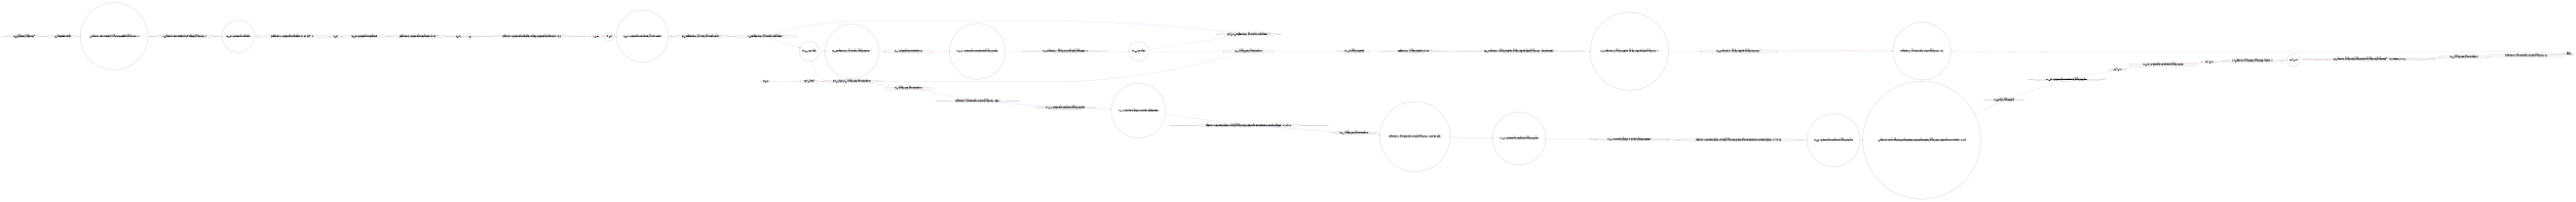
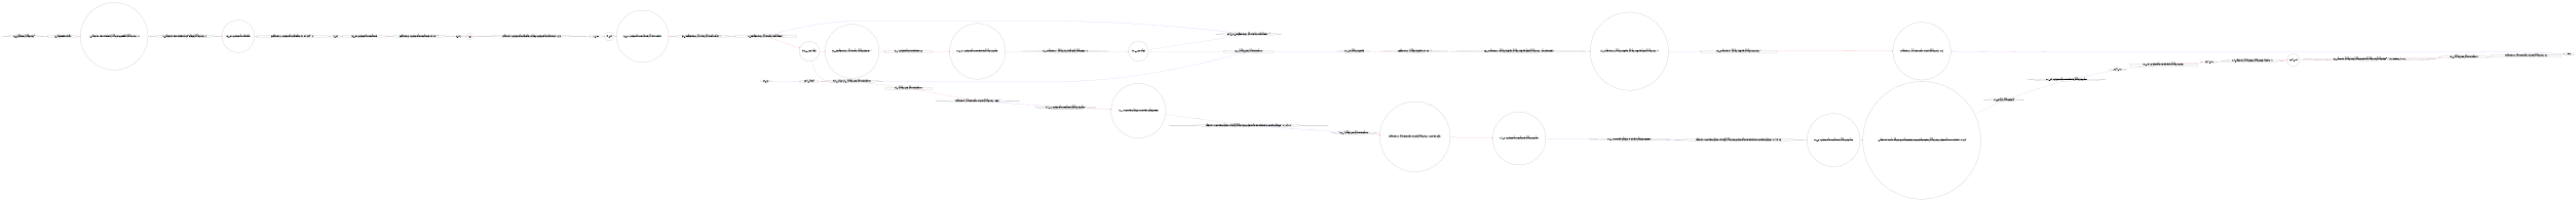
  digraph {
    rankdir=LR
    node [shape=circle]
    edge [color=purple]
    "r28 := @parameter0: java.lang.String[]" [shape=diamond]
    "r0 = \"sample/HelloWorld.class\"" [shape=house]
    "r1 = staticinvoke <lsieun.utils.FileUtils: java.lang.String getFilePath(java.lang.String)>(r0)"
    "r2 = staticinvoke <lsieun.utils.FileUtils: byte[] readBytes(java.lang.String)>(r1)" [shape=hexagon]
    "$r3 = new org.objectweb.asm.ClassReader"
    "specialinvoke $r3.<org.objectweb.asm.ClassReader: void <init>(byte[])>(r2)" [shape=house]
    "r4 = $r3" [shape=house]
    "$r5 = new org.objectweb.asm.tree.ClassNode" [shape=house]
    "specialinvoke $r5.<org.objectweb.asm.tree.ClassNode: void <init>()>()" [shape=hexagon]
    "r6 = $r5" [shape=diamond]
    "b0 = 6"
    "virtualinvoke r4.<org.objectweb.asm.ClassReader: void accept(org.objectweb.asm.ClassVisitor,int)>(r6, b0)" [shape=diamond]
    "r7 = \"test\"" [shape=house]
    n14 [label="r49 = null"]
    "$r8 = r6.<org.objectweb.asm.tree.ClassNode: java.util.List methods>"
    "r30 = interfaceinvoke $r8.<java.util.List: java.util.Iterator iterator()>()" [shape=hexagon]
    "$z0 = interfaceinvoke r30.<java.util.Iterator: boolean hasNext()>()" [shape=house]
    "if $z0 == 0 goto (branch)"
    "$r26 = interfaceinvoke r30.<java.util.Iterator: java.lang.Object next()>()"
    "if r29 != null goto $r9 = <java.lang.System: java.io.PrintStream out>" [shape=hexagon]
    "r31 = (org.objectweb.asm.tree.MethodNode) $r26" [shape=house]
    "$r22 = <java.lang.System: java.io.PrintStream out>" [shape=house]
    "$r9 = <java.lang.System: java.io.PrintStream out>" [shape=house]
    "$r27 = r31.<org.objectweb.asm.tree.MethodNode: java.lang.String name>"
    "$z1 = virtualinvoke $r27.<java.lang.String: boolean equals(java.lang.Object)>(r7)" [shape=diamond]
    "if $z1 == 0 goto (branch)"
    "goto [?= $z0 = interfaceinvoke r30.<java.util.Iterator: boolean hasNext()>()]" [shape=hexagon]
    "r29 = r31" [shape=diamond]
    "goto [?= (branch)]" [shape=house]
    "$r21 = new java.lang.StringBuilder" [shape=hexagon]
    "virtualinvoke $r9.<java.io.PrintStream: void println(java.lang.String)>(\"Origin:\")" [shape=diamond]
    "specialinvoke $r21.<java.lang.StringBuilder: void <init>()>()" [shape=diamond]
    "$r23 = virtualinvoke $r21.<java.lang.StringBuilder: java.lang.StringBuilder append(java.lang.String)>(\"Can not find method: \")" [shape=diamond]
    "$r24 = virtualinvoke $r23.<java.lang.StringBuilder: java.lang.StringBuilder append(java.lang.String)>(r7)"
    "$r25 = virtualinvoke $r24.<java.lang.StringBuilder: java.lang.String toString()>()" [shape=house]
    "virtualinvoke $r22.<java.io.PrintStream: void println(java.lang.String)>($r25)"
-   return [shape=house label=analysis]
+   return [shape=house]
    "$r11 = r6.<org.objectweb.asm.tree.ClassNode: java.lang.String name>" [shape=hexagon]
    "$r10 = <run.ControlFlowGraphType: run.ControlFlowGraphType NONE>"
    "staticinvoke <run.ControlFlowGraphRun: void display(java.lang.String,org.objectweb.asm.tree.MethodNode,run.ControlFlowGraphType)>($r11, r29, $r10)" [shape=diamond]
    "$r12 = <java.lang.System: java.io.PrintStream out>" [shape=hexagon]
    "virtualinvoke $r12.<java.io.PrintStream: void println(java.lang.String)>(\"Control Flow Graph:\")"
    "$r14 = r6.<org.objectweb.asm.tree.ClassNode: java.lang.String name>"
    "$r13 = <run.ControlFlowGraphType: run.ControlFlowGraphType STANDARD>" [shape=diamond]
    "staticinvoke <run.ControlFlowGraphRun: void display(java.lang.String,org.objectweb.asm.tree.MethodNode,run.ControlFlowGraphType)>($r14, r29, $r13)" [shape=hexagon]
    "$r15 = r6.<org.objectweb.asm.tree.ClassNode: java.lang.String name>"
    "i1 = staticinvoke <lsieun.asm.analysis.cc.CyclomaticComplexity: int getCyclomaticComplexity(java.lang.String,org.objectweb.asm.tree.MethodNode)>($r15, r29)"
    "$r16 = newarray (java.lang.Object)[3]" [shape=diamond]
    "$r17 = r29.<org.objectweb.asm.tree.MethodNode: java.lang.String name>" [shape=diamond]
    "$r16[0] = $r17" [shape=diamond]
    "$r18 = r29.<org.objectweb.asm.tree.MethodNode: java.lang.String desc>" [shape=house]
    "$r16[1] = $r18" [shape=diamond]
    "$r19 = staticinvoke <java.lang.Integer: java.lang.Integer valueOf(int)>(i1)" [shape=hexagon]
    "$r16[2] = $r19"
    "r32 = staticinvoke <java.lang.String: java.lang.String format(java.lang.String,java.lang.Object[])>(\"%s:%s complexity: %d\", $r16)" [shape=diamond]
    "$r20 = <java.lang.System: java.io.PrintStream out>" [shape=house]
    "virtualinvoke $r20.<java.io.PrintStream: void println(java.lang.String)>(r32)" [shape=house]
    "r28 := @parameter0: java.lang.String[]" -> "r0 = \"sample/HelloWorld.class\"" [color=gray40]
    "r0 = \"sample/HelloWorld.class\"" -> "r1 = staticinvoke <lsieun.utils.FileUtils: java.lang.String getFilePath(java.lang.String)>(r0)" [color=red]
    "r1 = staticinvoke <lsieun.utils.FileUtils: java.lang.String getFilePath(java.lang.String)>(r0)" -> "r2 = staticinvoke <lsieun.utils.FileUtils: byte[] readBytes(java.lang.String)>(r1)" [color=gray40]
    "r2 = staticinvoke <lsieun.utils.FileUtils: byte[] readBytes(java.lang.String)>(r1)" -> "$r3 = new org.objectweb.asm.ClassReader" [color=red]
    "$r3 = new org.objectweb.asm.ClassReader" -> "specialinvoke $r3.<org.objectweb.asm.ClassReader: void <init>(byte[])>(r2)" [color=gray40]
    "specialinvoke $r3.<org.objectweb.asm.ClassReader: void <init>(byte[])>(r2)" -> "r4 = $r3"
    "r4 = $r3" -> "$r5 = new org.objectweb.asm.tree.ClassNode"
    "$r5 = new org.objectweb.asm.tree.ClassNode" -> "specialinvoke $r5.<org.objectweb.asm.tree.ClassNode: void <init>()>()" [color=red]
    "specialinvoke $r5.<org.objectweb.asm.tree.ClassNode: void <init>()>()" -> "r6 = $r5"
    "r6 = $r5" -> "b0 = 6" [color=red]
    "b0 = 6" -> "virtualinvoke r4.<org.objectweb.asm.ClassReader: void accept(org.objectweb.asm.ClassVisitor,int)>(r6, b0)" [color=red]
    "virtualinvoke r4.<org.objectweb.asm.ClassReader: void accept(org.objectweb.asm.ClassVisitor,int)>(r6, b0)" -> "r7 = \"test\""
    "r7 = \"test\"" -> n14 [color=red]
    n14 -> "$r8 = r6.<org.objectweb.asm.tree.ClassNode: java.util.List methods>"
    "$r8 = r6.<org.objectweb.asm.tree.ClassNode: java.util.List methods>" -> "r30 = interfaceinvoke $r8.<java.util.List: java.util.Iterator iterator()>()" [color=red]
    "r30 = interfaceinvoke $r8.<java.util.List: java.util.Iterator iterator()>()" -> "$z0 = interfaceinvoke r30.<java.util.Iterator: boolean hasNext()>()"
    "$z0 = interfaceinvoke r30.<java.util.Iterator: boolean hasNext()>()" -> "if $z0 == 0 goto (branch)" [color=red]
    "if $z0 == 0 goto (branch)" -> "$r26 = interfaceinvoke r30.<java.util.Iterator: java.lang.Object next()>()" [color=red]
    "if $z0 == 0 goto (branch)" -> "if r29 != null goto $r9 = <java.lang.System: java.io.PrintStream out>"
    "$r26 = interfaceinvoke r30.<java.util.Iterator: java.lang.Object next()>()" -> "r31 = (org.objectweb.asm.tree.MethodNode) $r26" [color=red]
    "if r29 != null goto $r9 = <java.lang.System: java.io.PrintStream out>" -> "$r22 = <java.lang.System: java.io.PrintStream out>"
    "if r29 != null goto $r9 = <java.lang.System: java.io.PrintStream out>" -> "$r9 = <java.lang.System: java.io.PrintStream out>" [color=gray40]
    "r31 = (org.objectweb.asm.tree.MethodNode) $r26" -> "$r27 = r31.<org.objectweb.asm.tree.MethodNode: java.lang.String name>" [color=red]
    "$r22 = <java.lang.System: java.io.PrintStream out>" -> "$r21 = new java.lang.StringBuilder"
    "$r9 = <java.lang.System: java.io.PrintStream out>" -> "virtualinvoke $r9.<java.io.PrintStream: void println(java.lang.String)>(\"Origin:\")" [color=red]
    "$r27 = r31.<org.objectweb.asm.tree.MethodNode: java.lang.String name>" -> "$z1 = virtualinvoke $r27.<java.lang.String: boolean equals(java.lang.Object)>(r7)" [color=gray40]
    "$z1 = virtualinvoke $r27.<java.lang.String: boolean equals(java.lang.Object)>(r7)" -> "if $z1 == 0 goto (branch)"
    "if $z1 == 0 goto (branch)" -> "$r22 = <java.lang.System: java.io.PrintStream out>" [color=gray40]
    "if $z1 == 0 goto (branch)" -> "goto [?= $z0 = interfaceinvoke r30.<java.util.Iterator: boolean hasNext()>()]"
    "goto [?= $z0 = interfaceinvoke r30.<java.util.Iterator: boolean hasNext()>()]" -> "$z0 = interfaceinvoke r30.<java.util.Iterator: boolean hasNext()>()"
    "r29 = r31" -> "goto [?= (branch)]"
    "goto [?= (branch)]" -> "if r29 != null goto $r9 = <java.lang.System: java.io.PrintStream out>" [color=red]
    "$r21 = new java.lang.StringBuilder" -> "specialinvoke $r21.<java.lang.StringBuilder: void <init>()>()" [color=red]
    "virtualinvoke $r9.<java.io.PrintStream: void println(java.lang.String)>(\"Origin:\")" -> "$r11 = r6.<org.objectweb.asm.tree.ClassNode: java.lang.String name>"
    "specialinvoke $r21.<java.lang.StringBuilder: void <init>()>()" -> "$r23 = virtualinvoke $r21.<java.lang.StringBuilder: java.lang.StringBuilder append(java.lang.String)>(\"Can not find method: \")"
    "$r23 = virtualinvoke $r21.<java.lang.StringBuilder: java.lang.StringBuilder append(java.lang.String)>(\"Can not find method: \")" -> "$r24 = virtualinvoke $r23.<java.lang.StringBuilder: java.lang.StringBuilder append(java.lang.String)>(r7)" [color=gray40]
    "$r24 = virtualinvoke $r23.<java.lang.StringBuilder: java.lang.StringBuilder append(java.lang.String)>(r7)" -> "$r25 = virtualinvoke $r24.<java.lang.StringBuilder: java.lang.String toString()>()"
    "$r25 = virtualinvoke $r24.<java.lang.StringBuilder: java.lang.String toString()>()" -> "virtualinvoke $r22.<java.io.PrintStream: void println(java.lang.String)>($r25)" [color=red]
    "virtualinvoke $r22.<java.io.PrintStream: void println(java.lang.String)>($r25)" -> return
    "$r11 = r6.<org.objectweb.asm.tree.ClassNode: java.lang.String name>" -> "$r10 = <run.ControlFlowGraphType: run.ControlFlowGraphType NONE>" [color=red]
    "$r10 = <run.ControlFlowGraphType: run.ControlFlowGraphType NONE>" -> "staticinvoke <run.ControlFlowGraphRun: void display(java.lang.String,org.objectweb.asm.tree.MethodNode,run.ControlFlowGraphType)>($r11, r29, $r10)" [color=gray40]
    "staticinvoke <run.ControlFlowGraphRun: void display(java.lang.String,org.objectweb.asm.tree.MethodNode,run.ControlFlowGraphType)>($r11, r29, $r10)" -> "$r12 = <java.lang.System: java.io.PrintStream out>"
    "$r12 = <java.lang.System: java.io.PrintStream out>" -> "virtualinvoke $r12.<java.io.PrintStream: void println(java.lang.String)>(\"Control Flow Graph:\")" [color=red]
    "virtualinvoke $r12.<java.io.PrintStream: void println(java.lang.String)>(\"Control Flow Graph:\")" -> "$r14 = r6.<org.objectweb.asm.tree.ClassNode: java.lang.String name>" [color=red]
    "$r14 = r6.<org.objectweb.asm.tree.ClassNode: java.lang.String name>" -> "$r13 = <run.ControlFlowGraphType: run.ControlFlowGraphType STANDARD>"
    "$r13 = <run.ControlFlowGraphType: run.ControlFlowGraphType STANDARD>" -> "staticinvoke <run.ControlFlowGraphRun: void display(java.lang.String,org.objectweb.asm.tree.MethodNode,run.ControlFlowGraphType)>($r14, r29, $r13)"
    "staticinvoke <run.ControlFlowGraphRun: void display(java.lang.String,org.objectweb.asm.tree.MethodNode,run.ControlFlowGraphType)>($r14, r29, $r13)" -> "$r15 = r6.<org.objectweb.asm.tree.ClassNode: java.lang.String name>"
    "$r15 = r6.<org.objectweb.asm.tree.ClassNode: java.lang.String name>" -> "i1 = staticinvoke <lsieun.asm.analysis.cc.CyclomaticComplexity: int getCyclomaticComplexity(java.lang.String,org.objectweb.asm.tree.MethodNode)>($r15, r29)" [color=gray40]
    "i1 = staticinvoke <lsieun.asm.analysis.cc.CyclomaticComplexity: int getCyclomaticComplexity(java.lang.String,org.objectweb.asm.tree.MethodNode)>($r15, r29)" -> "$r16 = newarray (java.lang.Object)[3]" [color=gray40]
    "$r16 = newarray (java.lang.Object)[3]" -> "$r17 = r29.<org.objectweb.asm.tree.MethodNode: java.lang.String name>" [color=gray40]
    "$r17 = r29.<org.objectweb.asm.tree.MethodNode: java.lang.String name>" -> "$r16[0] = $r17"
    "$r16[0] = $r17" -> "$r18 = r29.<org.objectweb.asm.tree.MethodNode: java.lang.String desc>" [color=gray40]
    "$r18 = r29.<org.objectweb.asm.tree.MethodNode: java.lang.String desc>" -> "$r16[1] = $r18" [color=red]
    "$r16[1] = $r18" -> "$r19 = staticinvoke <java.lang.Integer: java.lang.Integer valueOf(int)>(i1)" [color=gray40]
    "$r19 = staticinvoke <java.lang.Integer: java.lang.Integer valueOf(int)>(i1)" -> "$r16[2] = $r19" [color=red]
    "$r16[2] = $r19" -> "r32 = staticinvoke <java.lang.String: java.lang.String format(java.lang.String,java.lang.Object[])>(\"%s:%s complexity: %d\", $r16)" [color=red]
    "r32 = staticinvoke <java.lang.String: java.lang.String format(java.lang.String,java.lang.Object[])>(\"%s:%s complexity: %d\", $r16)" -> "$r20 = <java.lang.System: java.io.PrintStream out>" [color=red]
    "$r20 = <java.lang.System: java.io.PrintStream out>" -> "virtualinvoke $r20.<java.io.PrintStream: void println(java.lang.String)>(r32)"
    "virtualinvoke $r20.<java.io.PrintStream: void println(java.lang.String)>(r32)" -> return [color=gray40]
  }
